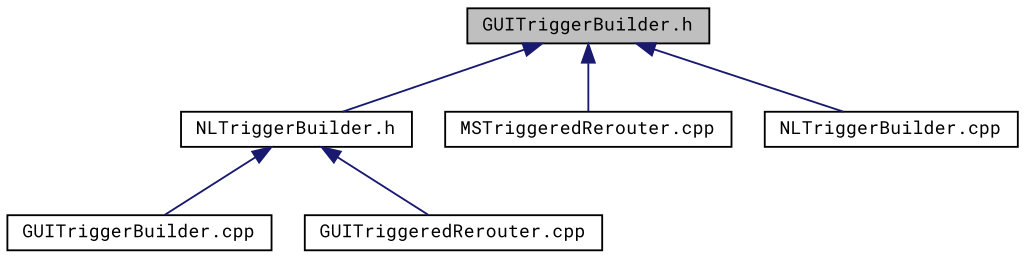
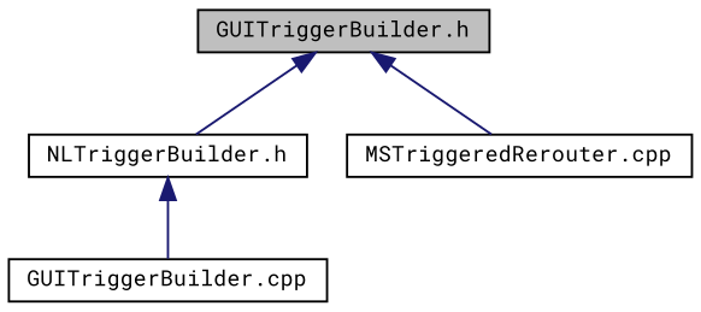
  digraph {
    fontname="Roboto Mono"
    node [color=black fillcolor=white fontname="Roboto Mono" fontsize=10 shape=record style=filled]
    edge [color=midnightblue dir=back fontname="Roboto Mono" fontsize=10 labelfontname=Helvetica labelfontsize=10 style=solid]
    n1 [fillcolor=grey75 fontcolor=black height=0.2 label="GUITriggerBuilder.h" width=0.4]
    n2 [height=0.2 label="NLTriggerBuilder.h" width=0.4]
    n3 [height=0.2 label="MSTriggeredRerouter.cpp" width=0.4]
-   n4 [height=0.2 label="NLTriggerBuilder.cpp" width=0.4]
    n5 [height=0.2 label="GUITriggerBuilder.cpp" width=0.4]
-   n6 [height=0.2 label="GUITriggeredRerouter.cpp" width=0.4]
    n1 -> n2
    n1 -> n3
-   n1 -> n4
    n2 -> n5
-   n2 -> n6
  }
